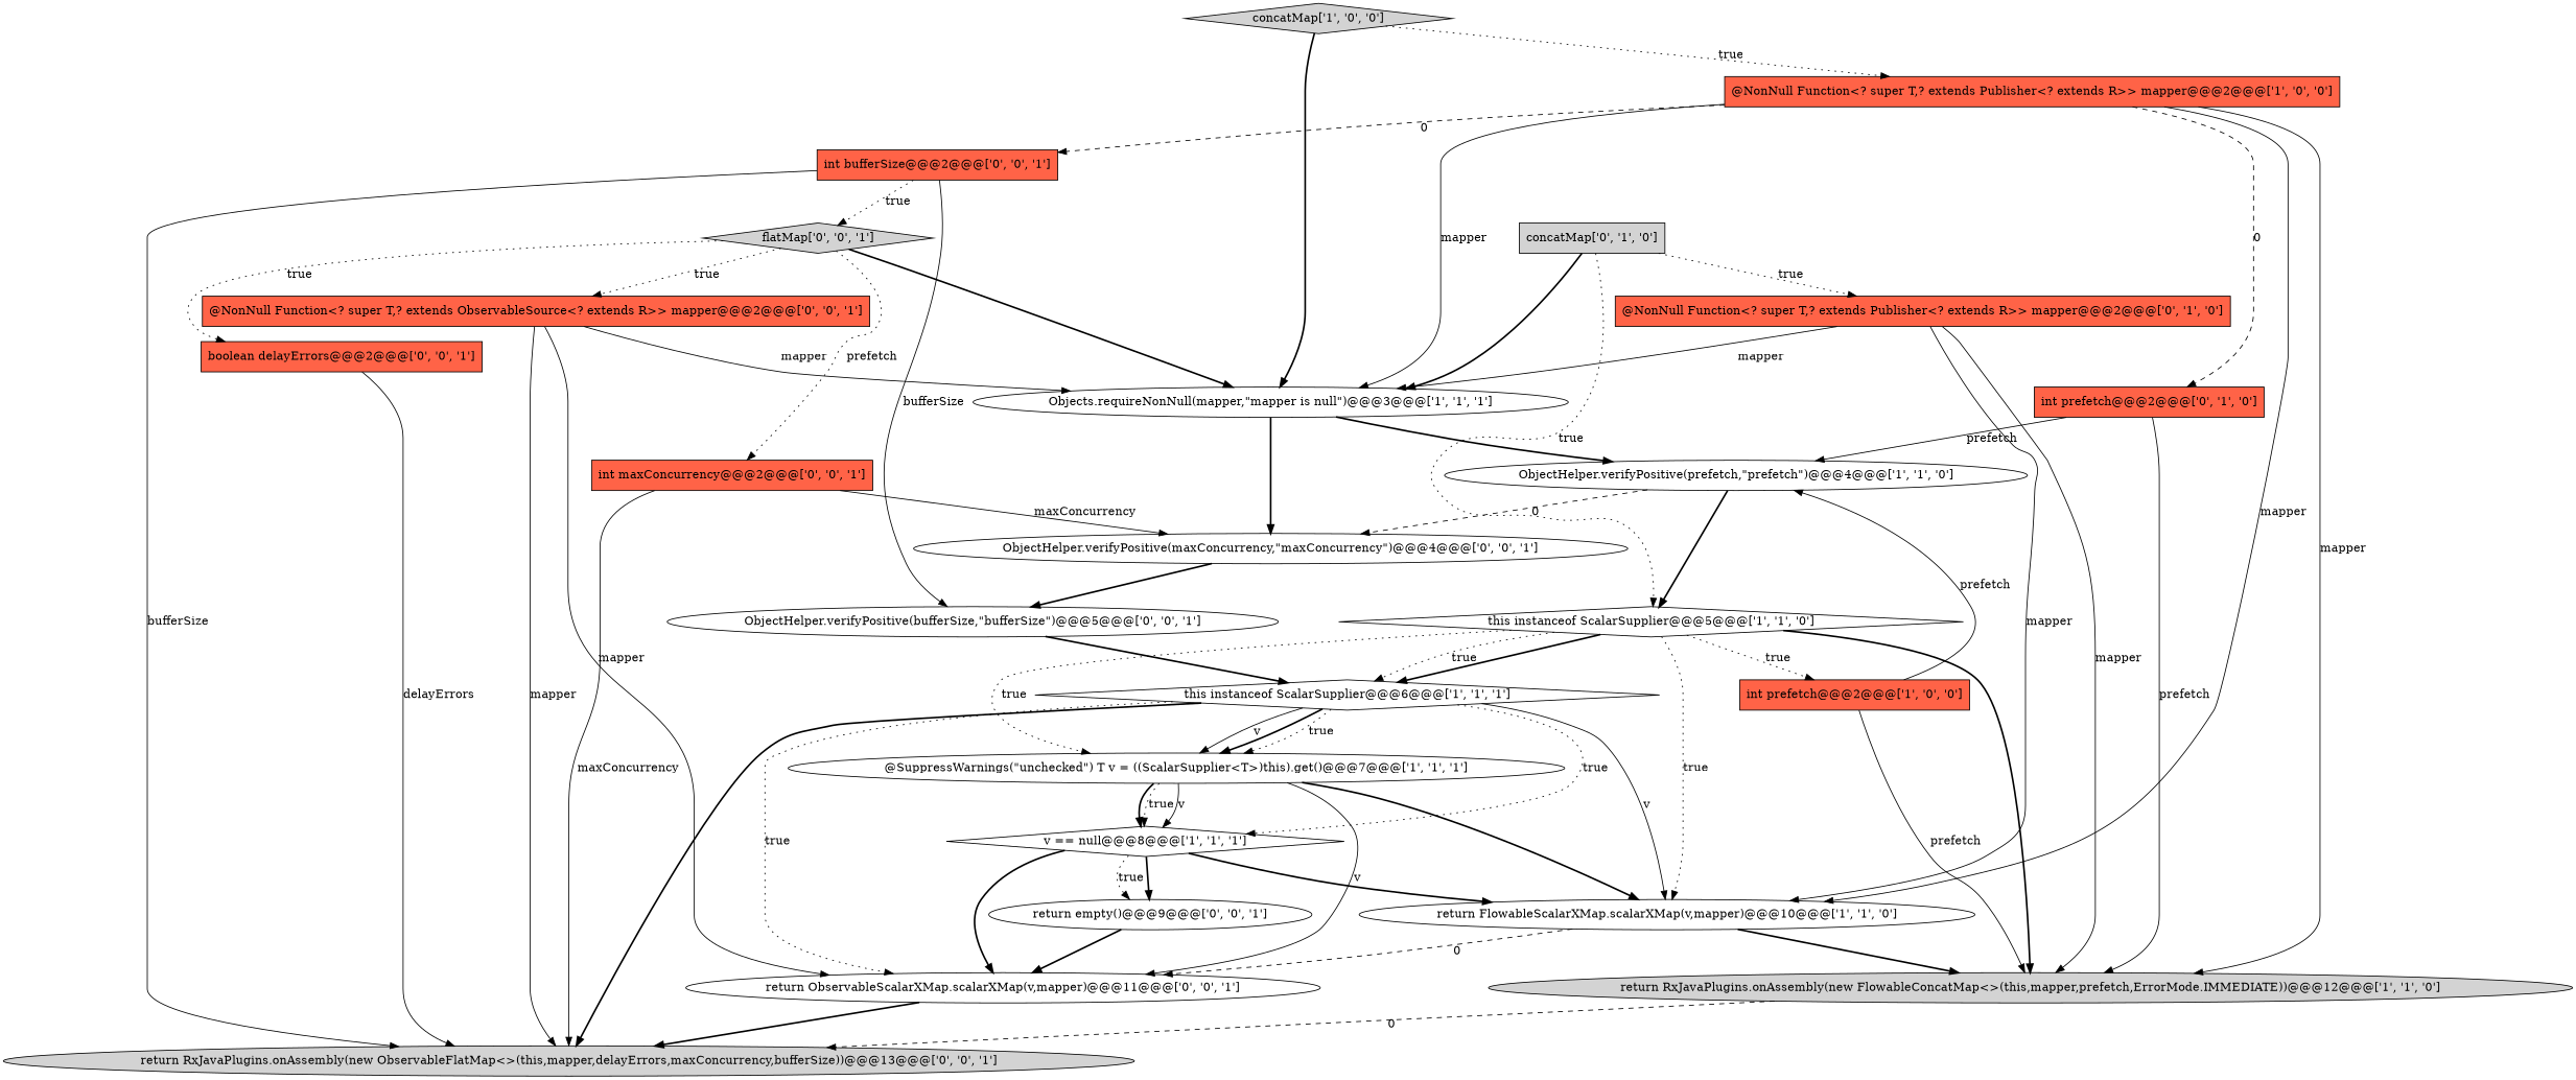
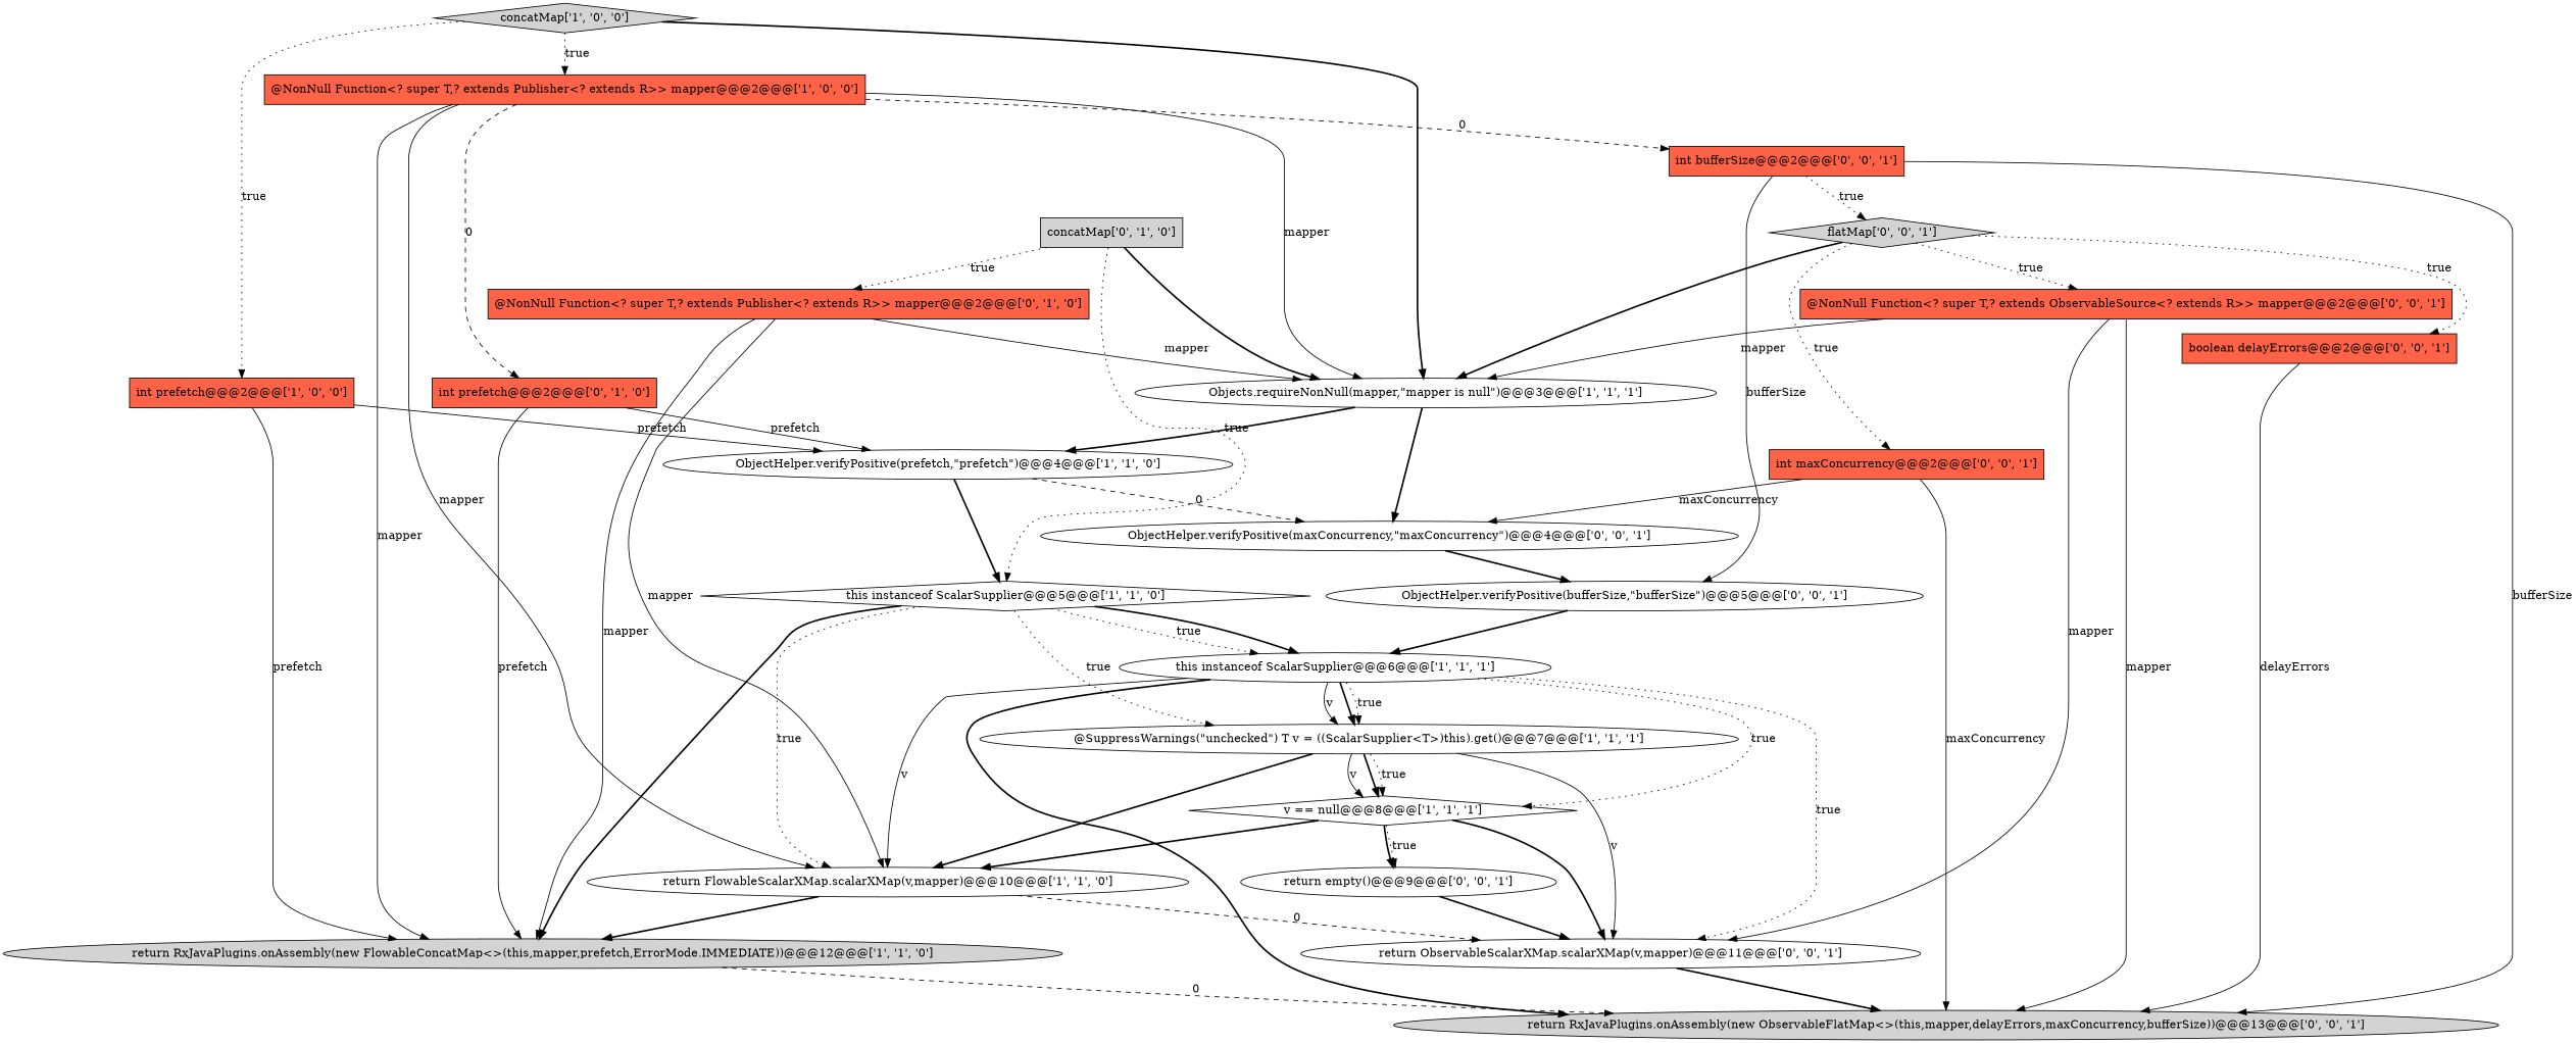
  digraph {
    node [fillcolor=white shape=ellipse style=filled]
    edge [style=solid]
    n1 [label="return empty()@@@9@@@['0', '0', '1']"]
    n2 [label="return ObservableScalarXMap.scalarXMap(v,mapper)@@@11@@@['0', '0', '1']"]
    n3 [fillcolor=lightgray label="return RxJavaPlugins.onAssembly(new ObservableFlatMap<>(this,mapper,delayErrors,maxConcurrency,bufferSize))@@@13@@@['0', '0', '1']"]
    n4 [fillcolor=lightgray label="return RxJavaPlugins.onAssembly(new FlowableConcatMap<>(this,mapper,prefetch,ErrorMode.IMMEDIATE))@@@12@@@['1', '1', '0']"]
    n5 [fillcolor=tomato label="@NonNull Function<? super T,? extends Publisher<? extends R>> mapper@@@2@@@['1', '0', '0']" shape=box]
    n6 [label="Objects.requireNonNull(mapper,\"mapper is null\")@@@3@@@['1', '1', '1']"]
    n7 [fillcolor=tomato label="int bufferSize@@@2@@@['0', '0', '1']" shape=box]
    n8 [label="return FlowableScalarXMap.scalarXMap(v,mapper)@@@10@@@['1', '1', '0']"]
    n9 [fillcolor=tomato label="int prefetch@@@2@@@['0', '1', '0']" shape=box]
    n10 [label="ObjectHelper.verifyPositive(maxConcurrency,\"maxConcurrency\")@@@4@@@['0', '0', '1']"]
    n11 [label="ObjectHelper.verifyPositive(prefetch,\"prefetch\")@@@4@@@['1', '1', '0']"]
    n12 [label="ObjectHelper.verifyPositive(bufferSize,\"bufferSize\")@@@5@@@['0', '0', '1']"]
    n13 [fillcolor=lightgray label="flatMap['0', '0', '1']" shape=diamond]
    n14 [label="this instanceof ScalarSupplier@@@5@@@['1', '1', '0']" shape=diamond]
    n15 [fillcolor=tomato label="int maxConcurrency@@@2@@@['0', '0', '1']" shape=box]
    n16 [fillcolor=tomato label="boolean delayErrors@@@2@@@['0', '0', '1']" shape=box]
    n17 [label="@SuppressWarnings(\"unchecked\") T v = ((ScalarSupplier<T>)this).get()@@@7@@@['1', '1', '1']"]
-   n18 [label="this instanceof ScalarSupplier@@@6@@@['1', '1', '1']" shape=diamond]
+   n18 [label="this instanceof ScalarSupplier@@@6@@@['1', '1', '1']"]
    n19 [label="v == null@@@8@@@['1', '1', '1']" shape=diamond]
    n20 [fillcolor=tomato label="@NonNull Function<? super T,? extends ObservableSource<? extends R>> mapper@@@2@@@['0', '0', '1']" shape=box]
    n21 [fillcolor=lightgray label="concatMap['1', '0', '0']" shape=diamond]
    n22 [fillcolor=tomato label="int prefetch@@@2@@@['1', '0', '0']" shape=box]
    n23 [fillcolor=lightgray label="concatMap['0', '1', '0']" shape=box]
    n24 [fillcolor=tomato label="@NonNull Function<? super T,? extends Publisher<? extends R>> mapper@@@2@@@['0', '1', '0']" shape=box]
    n1 -> n2 [style=bold]
    n2 -> n3 [style=bold]
    n4 -> n3 [label=0 style=dashed]
    n5 -> n4 [label=mapper]
    n5 -> n6 [label=mapper]
    n5 -> n7 [label=0 style=dashed]
    n5 -> n8 [label=mapper]
    n5 -> n9 [label=0 style=dashed]
    n6 -> n10 [style=bold]
    n6 -> n11 [style=bold]
    n7 -> n3 [label=bufferSize]
    n7 -> n12 [label=bufferSize]
    n7 -> n13 [label=true style=dotted]
    n8 -> n2 [label=0 style=dashed]
    n8 -> n4 [style=bold]
    n9 -> n4 [label=prefetch]
    n9 -> n11 [label=prefetch]
    n10 -> n12 [style=bold]
    n11 -> n10 [label=0 style=dashed]
    n11 -> n14 [style=bold]
    n12 -> n18 [style=bold]
    n13 -> n6 [style=bold]
-   n13 -> n15 [label=prefetch style=dotted]
+   n13 -> n15 [label=true style=dotted]
    n13 -> n16 [label=true style=dotted]
    n13 -> n20 [label=true style=dotted]
    n14 -> n4 [style=bold]
    n14 -> n8 [label=true style=dotted]
    n14 -> n17 [label=true style=dotted]
    n14 -> n18 [style=bold]
    n14 -> n18 [label=true style=dotted]
    n15 -> n3 [label=maxConcurrency]
    n15 -> n10 [label=maxConcurrency]
    n16 -> n3 [label=delayErrors]
    n17 -> n2 [label=v]
    n17 -> n8 [style=bold]
    n17 -> n19 [label=true style=dotted]
    n17 -> n19 [label=v]
    n17 -> n19 [style=bold]
    n18 -> n2 [label=true style=dotted]
    n18 -> n3 [style=bold]
    n18 -> n8 [label=v]
    n18 -> n17 [label=v]
    n18 -> n17 [style=bold]
    n18 -> n17 [label=true style=dotted]
    n18 -> n19 [label=true style=dotted]
    n19 -> n1 [style=bold]
    n19 -> n1 [label=true style=dotted]
    n19 -> n2 [style=bold]
    n19 -> n8 [style=bold]
    n20 -> n2 [label=mapper]
    n20 -> n3 [label=mapper]
    n20 -> n6 [label=mapper]
    n21 -> n5 [label=true style=dotted]
    n21 -> n6 [style=bold]
-   n14 -> n22 [label=true style=dotted]
+   n21 -> n22 [label=true style=dotted]
    n22 -> n4 [label=prefetch]
    n22 -> n11 [label=prefetch]
    n23 -> n6 [style=bold]
    n23 -> n14 [label=true style=dotted]
    n23 -> n24 [label=true style=dotted]
    n24 -> n4 [label=mapper]
    n24 -> n6 [label=mapper]
    n24 -> n8 [label=mapper]
  }
